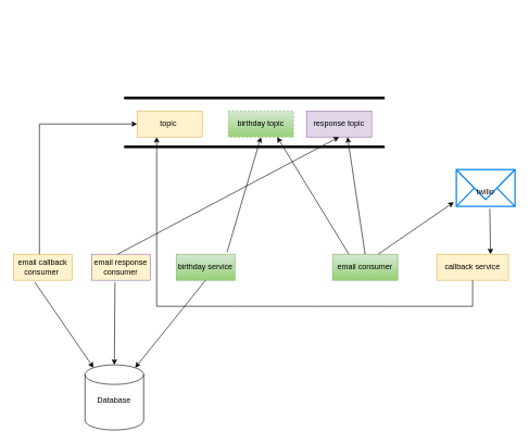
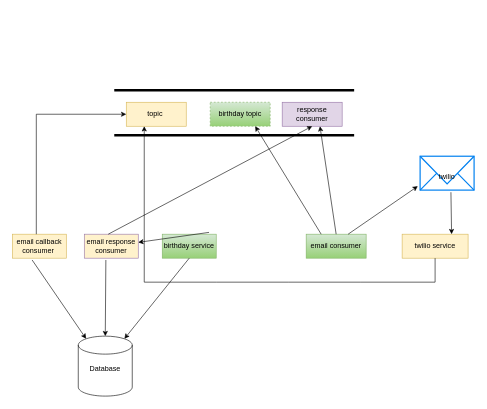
  <mxCell id="0" />
  <mxCell id="1" parent="0" />
  <mxCell id="2" value="" style="shape=cylinder3;whiteSpace=wrap;html=1;boundedLbl=1;backgroundOutline=1;size=15;" vertex="1" parent="1"><mxGeometry x="130" y="560" width="90" height="100" as="geometry" /></mxCell>
  <mxCell id="3" value="email callback consumer&amp;nbsp;" style="rounded=0;whiteSpace=wrap;html=1;fillColor=#fff2cc;strokeColor=#d6b656;" vertex="1" parent="1"><mxGeometry x="20" y="390" width="90" height="40" as="geometry" /></mxCell>
  <mxCell id="4" value="email response consumer" style="rounded=0;whiteSpace=wrap;html=1;fillColor=#fff2cc;strokeColor=#9673a6;" vertex="1" parent="1"><mxGeometry x="140" y="390" width="90" height="40" as="geometry" /></mxCell>
  <mxCell id="5" value="birthday service" style="rounded=0;whiteSpace=wrap;html=1;fillColor=#d5e8d4;gradientColor=#97d077;strokeColor=#82b366;" vertex="1" parent="1"><mxGeometry x="270" y="390" width="90" height="40" as="geometry" /></mxCell>
  <mxCell id="6" value="email consumer" style="rounded=0;whiteSpace=wrap;html=1;fillColor=#d5e8d4;gradientColor=#97d077;strokeColor=#82b366;" vertex="1" parent="1"><mxGeometry x="510" y="390" width="100" height="40" as="geometry" /></mxCell>
- <mxCell id="7" value="callback service" style="rounded=0;whiteSpace=wrap;html=1;fillColor=#fff2cc;strokeColor=#d6b656;" vertex="1" parent="1"><mxGeometry x="670" y="390" width="110" height="40" as="geometry" /></mxCell>
+ <mxCell id="7" value="twilio service" style="rounded=0;whiteSpace=wrap;html=1;fillColor=#fff2cc;strokeColor=#d6b656;" vertex="1" parent="1"><mxGeometry x="670" y="390" width="110" height="40" as="geometry" /></mxCell>
  <mxCell id="8" value="" style="html=1;verticalLabelPosition=bottom;align=center;labelBackgroundColor=#ffffff;verticalAlign=top;strokeWidth=2;strokeColor=#0080F0;shadow=0;dashed=0;shape=mxgraph.ios7.icons.mail;" vertex="1" parent="1"><mxGeometry x="700" y="260" width="90" height="56.5" as="geometry" /></mxCell>
  <mxCell id="9" value="" style="line;strokeWidth=4;html=1;perimeter=backbonePerimeter;points=[];outlineConnect=0;" vertex="1" parent="1"><mxGeometry x="190" y="20" width="400" height="260" as="geometry" /></mxCell>
  <mxCell id="10" value="" style="line;strokeWidth=4;html=1;perimeter=backbonePerimeter;points=[];outlineConnect=0;" vertex="1" parent="1"><mxGeometry x="190" y="220" width="400" height="10" as="geometry" /></mxCell>
  <mxCell id="11" value="" style="shape=image;html=1;verticalAlign=top;verticalLabelPosition=bottom;labelBackgroundColor=#ffffff;imageAspect=0;aspect=fixed;image=https://cdn2.iconfinder.com/data/icons/essential-web-5/50/redo-again-repeat-arrow-uturn-128.png;direction=south;" vertex="1" parent="1"><mxGeometry x="295" y="350" width="40" height="40" as="geometry" /></mxCell>
  <mxCell id="12" value="" style="endArrow=classic;html=1;rounded=0;exitX=0.5;exitY=1;exitDx=0;exitDy=0;entryX=0.855;entryY=0;entryDx=0;entryDy=4.35;entryPerimeter=0;" edge="1" parent="1" source="5" target="2"><mxGeometry width="50" height="50" relative="1" as="geometry"><mxPoint x="390" y="530" as="sourcePoint" /><mxPoint x="440" y="480" as="targetPoint" /></mxGeometry></mxCell>
  <mxCell id="13" value="topic&amp;nbsp;" style="rounded=0;whiteSpace=wrap;html=1;fillColor=#fff2cc;strokeColor=#d6b656;" vertex="1" parent="1"><mxGeometry x="210" y="170" width="100" height="40" as="geometry" /></mxCell>
  <mxCell id="14" value="birthday topic" style="rounded=0;whiteSpace=wrap;html=1;fillColor=#d5e8d4;gradientColor=#97d077;strokeColor=#82b366;dashed=1;" vertex="1" parent="1"><mxGeometry x="350" y="170" width="100" height="40" as="geometry" /></mxCell>
- <mxCell id="15" value="response topic" style="rounded=0;whiteSpace=wrap;html=1;fillColor=#e1d5e7;strokeColor=#9673a6;" vertex="1" parent="1"><mxGeometry x="470" y="170" width="100" height="40" as="geometry" /></mxCell>
- <mxCell id="16" value="" style="endArrow=classic;html=1;rounded=0;entryX=0.5;entryY=1;entryDx=0;entryDy=0;exitX=0.867;exitY=-0.075;exitDx=0;exitDy=0;exitPerimeter=0;" edge="1" parent="1" source="5" target="14"><mxGeometry width="50" height="50" relative="1" as="geometry"><mxPoint x="390" y="340" as="sourcePoint" /><mxPoint x="440" y="290" as="targetPoint" /></mxGeometry></mxCell>
+ <mxCell id="15" value="response consumer" style="rounded=0;whiteSpace=wrap;html=1;fillColor=#e1d5e7;strokeColor=#9673a6;" vertex="1" parent="1"><mxGeometry x="470" y="170" width="100" height="40" as="geometry" /></mxCell>
+ <mxCell id="16" value="" style="endArrow=classic;html=1;rounded=0;exitX=0.867;exitY=-0.075;exitDx=0;exitDy=0;exitPerimeter=0;" edge="1" parent="1" source="5" target="4"><mxGeometry width="50" height="50" relative="1" as="geometry"><mxPoint x="390" y="340" as="sourcePoint" /><mxPoint x="440" y="290" as="targetPoint" /></mxGeometry></mxCell>
  <mxCell id="17" value="" style="endArrow=classic;html=1;rounded=0;entryX=0.75;entryY=1;entryDx=0;entryDy=0;" edge="1" parent="1" target="14"><mxGeometry width="50" height="50" relative="1" as="geometry"><mxPoint x="535" y="390" as="sourcePoint" /><mxPoint x="585" y="340" as="targetPoint" /></mxGeometry></mxCell>
  <mxCell id="18" value="" style="endArrow=classic;html=1;rounded=0;exitX=0.367;exitY=1.075;exitDx=0;exitDy=0;exitPerimeter=0;entryX=0.145;entryY=0;entryDx=0;entryDy=4.35;entryPerimeter=0;" edge="1" parent="1" source="3" target="2"><mxGeometry width="50" height="50" relative="1" as="geometry"><mxPoint x="70" y="530" as="sourcePoint" /><mxPoint x="121" y="580" as="targetPoint" /></mxGeometry></mxCell>
  <mxCell id="19" value="" style="endArrow=classic;html=1;rounded=0;entryX=0.5;entryY=0;entryDx=0;entryDy=0;entryPerimeter=0;exitX=0.4;exitY=1.075;exitDx=0;exitDy=0;exitPerimeter=0;" edge="1" parent="1" source="4" target="2"><mxGeometry width="50" height="50" relative="1" as="geometry"><mxPoint x="390" y="430" as="sourcePoint" /><mxPoint x="440" y="380" as="targetPoint" /></mxGeometry></mxCell>
  <mxCell id="20" value="" style="endArrow=classic;html=1;rounded=0;entryX=0.75;entryY=0;entryDx=0;entryDy=0;exitX=0.571;exitY=1.062;exitDx=0;exitDy=0;exitPerimeter=0;" edge="1" parent="1" source="8" target="7"><mxGeometry width="50" height="50" relative="1" as="geometry"><mxPoint x="790" y="310" as="sourcePoint" /><mxPoint x="810" y="320" as="targetPoint" /></mxGeometry></mxCell>
  <mxCell id="21" value="" style="endArrow=classic;html=1;rounded=0;entryX=-0.043;entryY=0.885;entryDx=0;entryDy=0;entryPerimeter=0;" edge="1" parent="1" target="8"><mxGeometry width="50" height="50" relative="1" as="geometry"><mxPoint x="580" y="390" as="sourcePoint" /><mxPoint x="630" y="340" as="targetPoint" /></mxGeometry></mxCell>
  <mxCell id="22" value="" style="endArrow=classic;html=1;rounded=0;exitX=0.5;exitY=1;exitDx=0;exitDy=0;entryX=0.3;entryY=1;entryDx=0;entryDy=0;entryPerimeter=0;" edge="1" parent="1" source="7" target="13"><mxGeometry width="50" height="50" relative="1" as="geometry"><mxPoint x="510" y="530" as="sourcePoint" /><mxPoint x="240" y="430" as="targetPoint" /><Array as="points"><mxPoint x="725" y="470" /><mxPoint x="600" y="470" /><mxPoint x="480" y="470" /><mxPoint x="360" y="470" /><mxPoint x="240" y="470" /></Array></mxGeometry></mxCell>
  <mxCell id="23" value="" style="endArrow=classic;html=1;rounded=0;entryX=0;entryY=0.5;entryDx=0;entryDy=0;" edge="1" parent="1" target="13"><mxGeometry width="50" height="50" relative="1" as="geometry"><mxPoint x="60" y="390" as="sourcePoint" /><mxPoint x="110" y="340" as="targetPoint" /><Array as="points"><mxPoint x="60" y="190" /></Array></mxGeometry></mxCell>
  <mxCell id="24" value="" style="endArrow=classic;html=1;rounded=0;entryX=0.5;entryY=1;entryDx=0;entryDy=0;" edge="1" parent="1" target="15"><mxGeometry width="50" height="50" relative="1" as="geometry"><mxPoint x="180" y="390" as="sourcePoint" /><mxPoint x="230" y="340" as="targetPoint" /></mxGeometry></mxCell>
  <mxCell id="25" value="" style="endArrow=classic;html=1;rounded=0;entryX=0.63;entryY=1;entryDx=0;entryDy=0;entryPerimeter=0;" edge="1" parent="1" target="15"><mxGeometry width="50" height="50" relative="1" as="geometry"><mxPoint x="560" y="390" as="sourcePoint" /><mxPoint x="610" y="340" as="targetPoint" /></mxGeometry></mxCell>
  <mxCell id="26" value="twilio" style="text;html=1;strokeColor=none;fillColor=none;align=center;verticalAlign=middle;whiteSpace=wrap;rounded=0;" vertex="1" parent="1"><mxGeometry x="715" y="280" width="60" height="30" as="geometry" /></mxCell>
  <mxCell id="27" value="Database" style="text;html=1;strokeColor=none;fillColor=none;align=center;verticalAlign=middle;whiteSpace=wrap;rounded=0;" vertex="1" parent="1"><mxGeometry x="145" y="600" width="60" height="30" as="geometry" /></mxCell>
